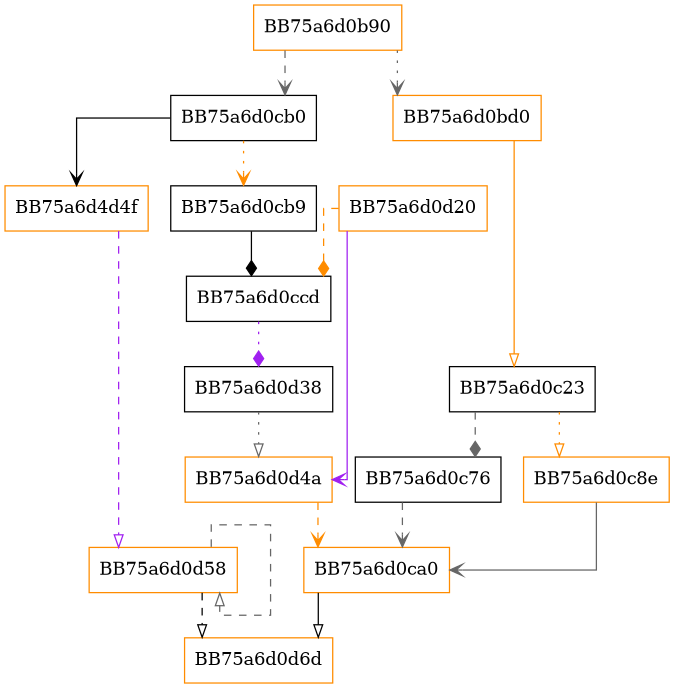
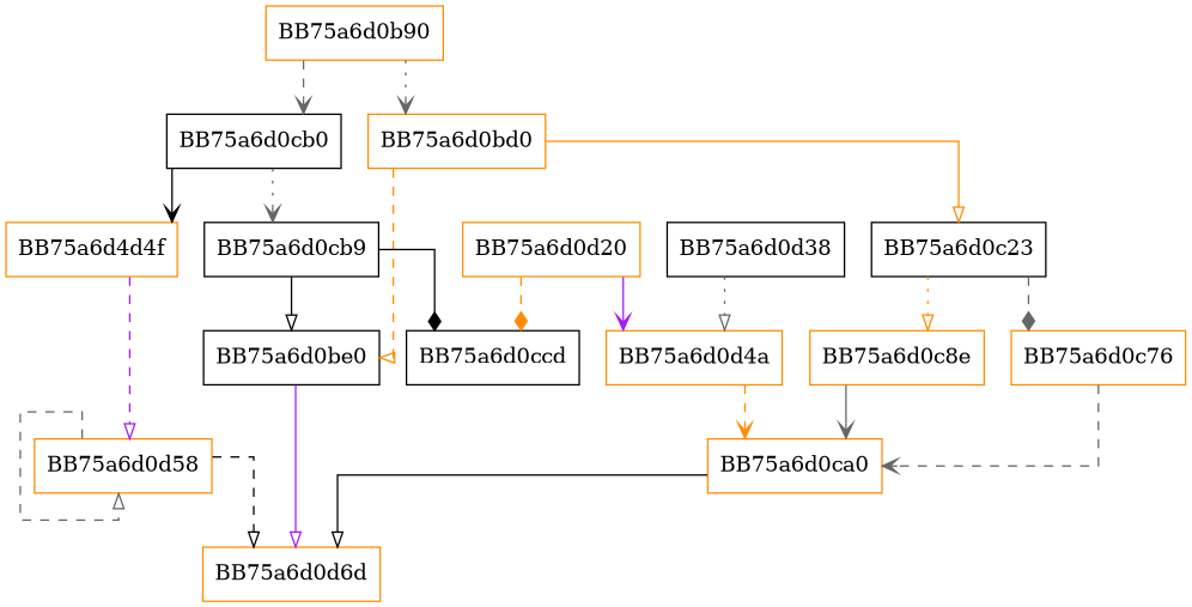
  digraph {
    splines=ortho
    node [color=darkorange shape=box]
    edge [arrowhead=onormal color=gray40 style=dashed]
    BB75a6d0cb0 [color=black]
    BB75a6d0b90
    BB75a6d0bd0
    n4 [label=BB75a6d4d4f]
    BB75a6d0cb9 [color=black]
    BB75a6d0c23 [color=black]
+   BB75a6d0be0 [color=black]
    BB75a6d0d58
    BB75a6d0ccd [color=black]
    BB75a6d0c8e
-   BB75a6d0c76 [color=black]
+   BB75a6d0c76
    BB75a6d0d6d
    BB75a6d0ca0
    BB75a6d0d38 [color=black]
    BB75a6d0d4a
    BB75a6d0d20
    BB75a6d0cb0 -> n4 [arrowhead=vee color=black style=solid]
-   BB75a6d0cb0 -> BB75a6d0cb9 [arrowhead=vee color=darkorange style=dotted]
+   BB75a6d0cb0 -> BB75a6d0cb9 [arrowhead=vee style=dotted]
    BB75a6d0b90 -> BB75a6d0cb0 [arrowhead=vee]
    BB75a6d0b90 -> BB75a6d0bd0 [arrowhead=vee style=dotted]
    BB75a6d0bd0 -> BB75a6d0c23 [color=darkorange style=solid]
+   BB75a6d0bd0 -> BB75a6d0be0 [color=darkorange]
    n4 -> BB75a6d0d58 [color=purple]
+   BB75a6d0cb9 -> BB75a6d0be0 [color=black style=solid]
    BB75a6d0cb9 -> BB75a6d0ccd [arrowhead=diamond color=black style=solid]
    BB75a6d0c23 -> BB75a6d0c8e [color=darkorange style=dotted]
    BB75a6d0c23 -> BB75a6d0c76 [arrowhead=diamond]
+   BB75a6d0be0 -> BB75a6d0d6d [color=purple style=solid]
    BB75a6d0d58 -> BB75a6d0d58
    BB75a6d0d58 -> BB75a6d0d6d [color=black]
-   BB75a6d0ccd -> BB75a6d0d38 [arrowhead=diamond color=purple style=dotted]
    BB75a6d0c8e -> BB75a6d0ca0 [arrowhead=vee style=solid]
    BB75a6d0c76 -> BB75a6d0ca0 [arrowhead=vee]
    BB75a6d0ca0 -> BB75a6d0d6d [color=black style=solid]
    BB75a6d0d38 -> BB75a6d0d4a [style=dotted]
    BB75a6d0d4a -> BB75a6d0ca0 [arrowhead=vee color=darkorange]
    BB75a6d0d20 -> BB75a6d0ccd [arrowhead=diamond color=darkorange]
    BB75a6d0d20 -> BB75a6d0d4a [arrowhead=vee color=purple style=solid]
  }
